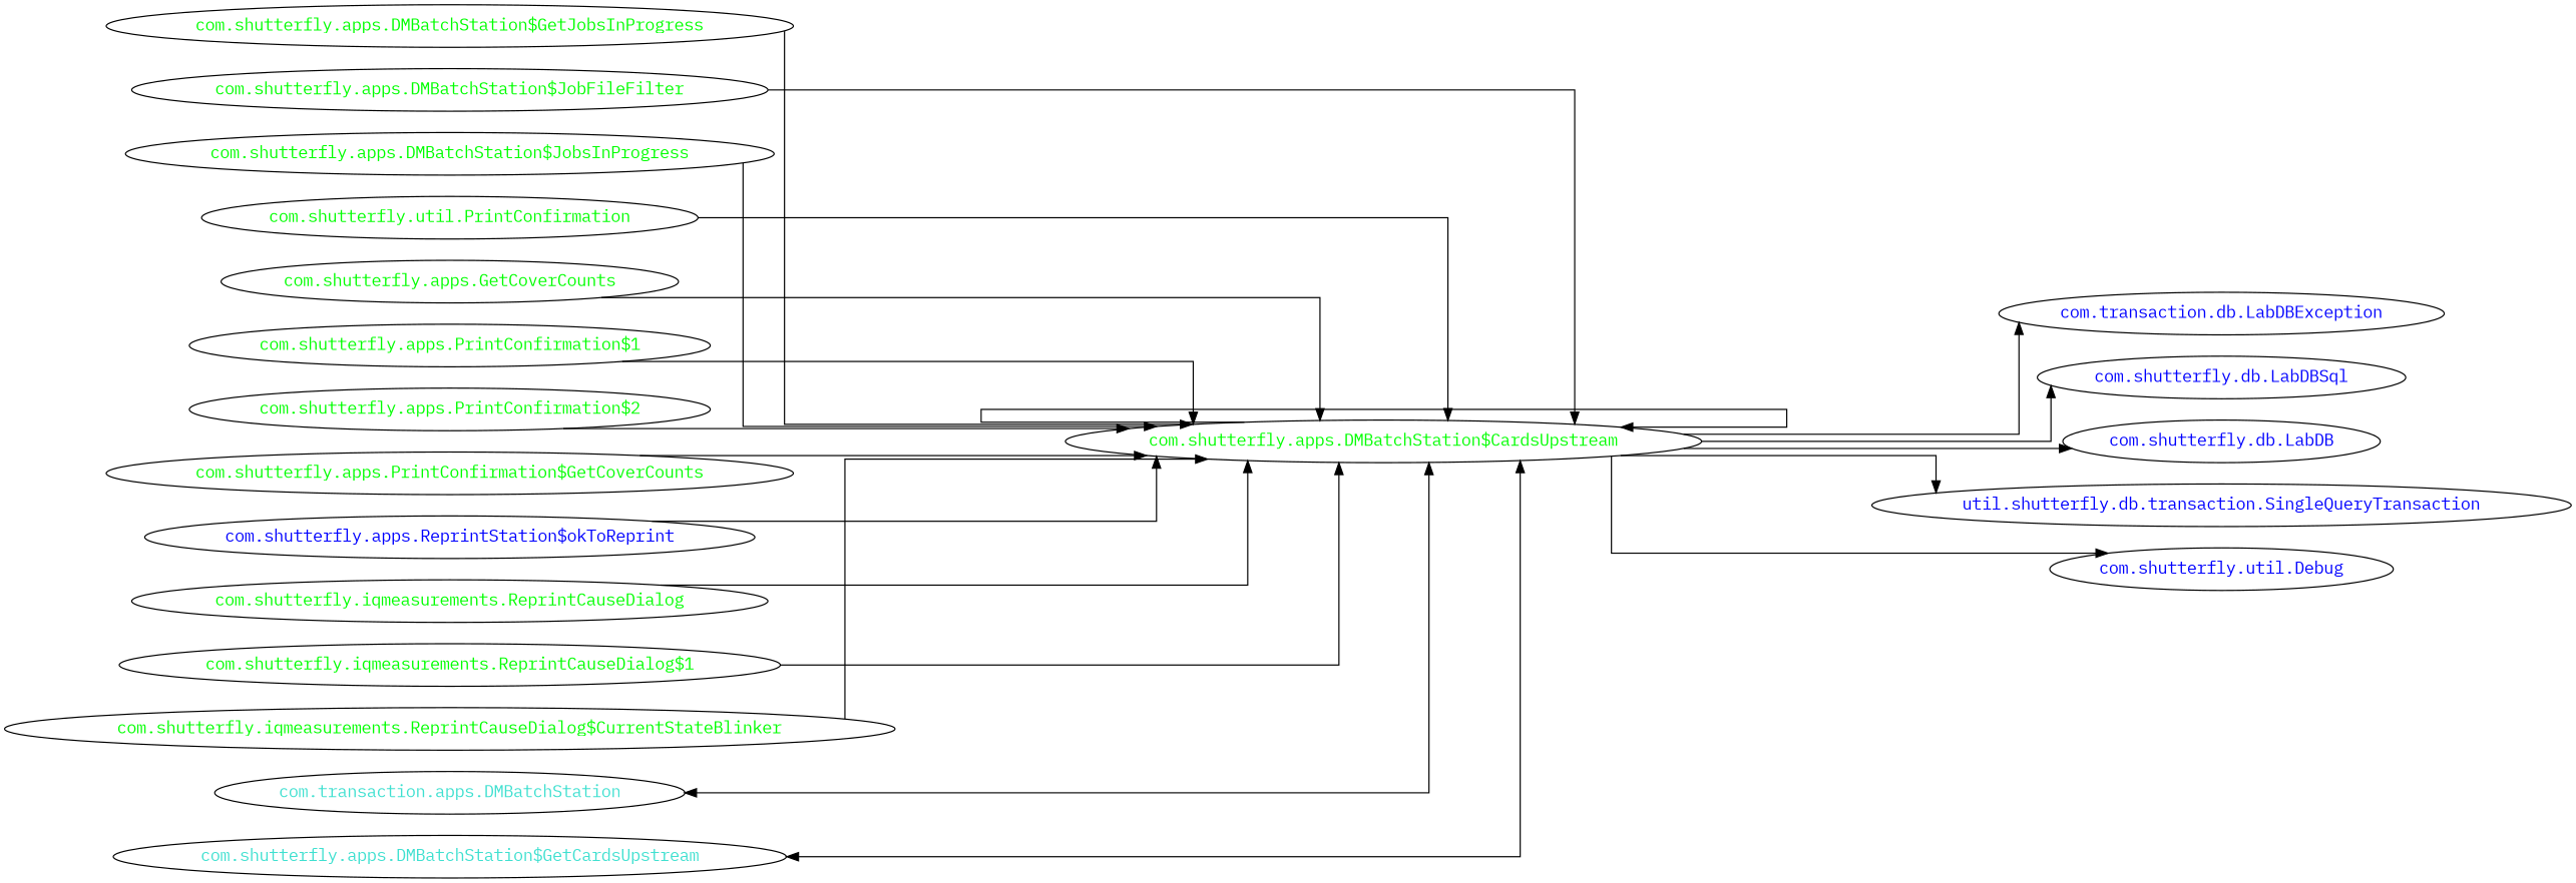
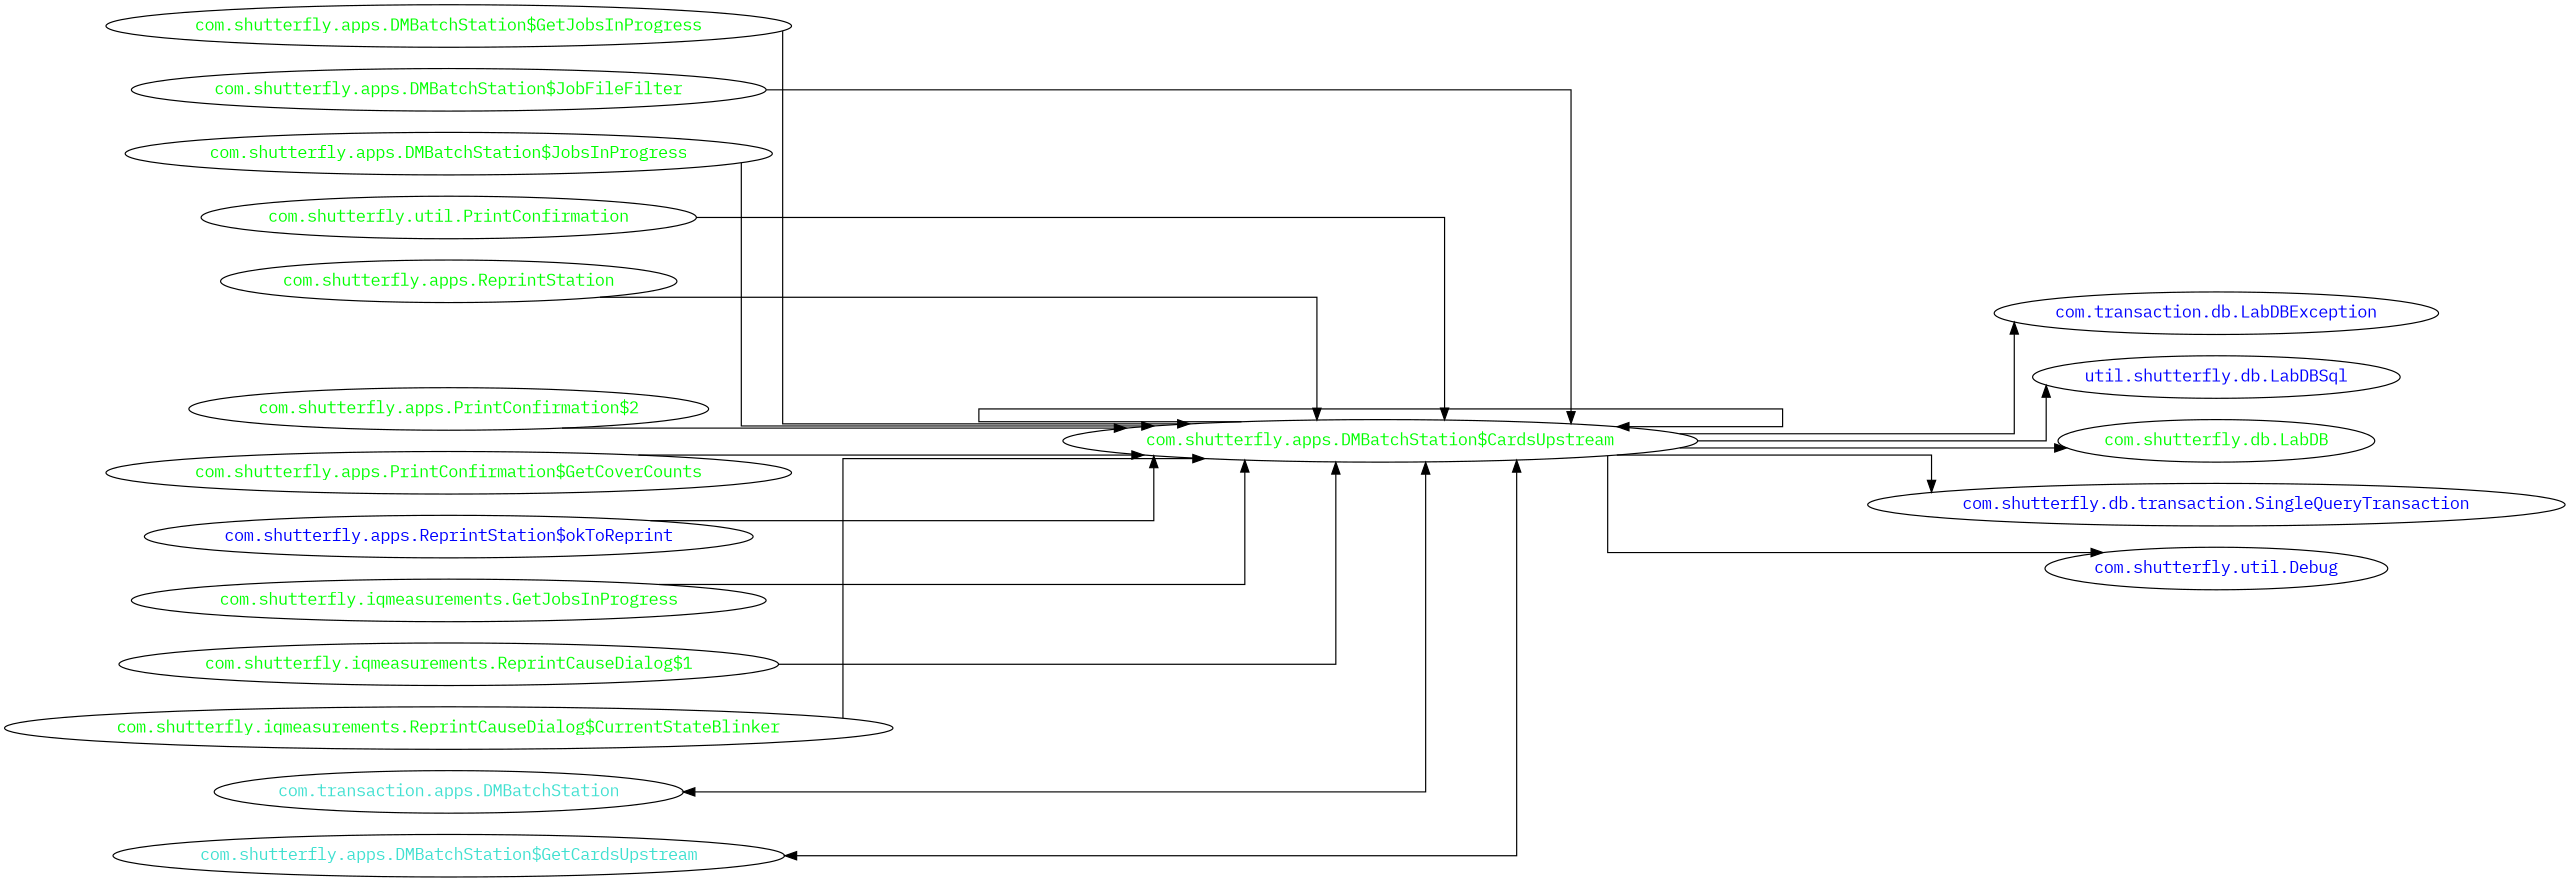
  digraph {
    concentrate=true
    fontname="IBM Plex Mono"
    rankdir=LR
    ranksep=2.0
    splines=ortho
    node [fontcolor=green fontname="IBM Plex Mono"]
    edge [fontname="IBM Plex Mono"]
    "com.shutterfly.apps.DMBatchStation$CardsUpstream"
    n2 [fontcolor=blue label="com.transaction.db.LabDBException"]
-   "com.shutterfly.db.LabDBSql" [fontcolor=blue]
-   "com.shutterfly.db.LabDB" [fontcolor=blue]
-   "com.shutterfly.db.transaction.SingleQueryTransaction" [fontcolor=blue label="util.shutterfly.db.transaction.SingleQueryTransaction"]
+   "com.shutterfly.db.LabDBSql" [fontcolor=blue label="util.shutterfly.db.LabDBSql"]
+   "com.shutterfly.db.LabDB"
+   "com.shutterfly.db.transaction.SingleQueryTransaction" [fontcolor=blue]
    "com.shutterfly.util.Debug" [fontcolor=blue]
    "com.shutterfly.apps.DMBatchStation$GetJobsInProgress"
    "com.shutterfly.apps.DMBatchStation$JobFileFilter"
    "com.shutterfly.apps.DMBatchStation$JobsInProgress"
    n10 [label="com.shutterfly.util.PrintConfirmation"]
-   "com.shutterfly.apps.ReprintStation" [label="com.shutterfly.apps.GetCoverCounts"]
-   "com.shutterfly.apps.PrintConfirmation$1"
+   "com.shutterfly.apps.ReprintStation"
    "com.shutterfly.apps.PrintConfirmation$2"
    "com.shutterfly.apps.PrintConfirmation$GetCoverCounts"
    "com.shutterfly.apps.ReprintStation$okToReprint" [fontcolor=blue]
-   "com.shutterfly.iqmeasurements.ReprintCauseDialog"
+   "com.shutterfly.iqmeasurements.ReprintCauseDialog" [label="com.shutterfly.iqmeasurements.GetJobsInProgress"]
    "com.shutterfly.iqmeasurements.ReprintCauseDialog$1"
    "com.shutterfly.iqmeasurements.ReprintCauseDialog$CurrentStateBlinker"
    n19 [fontcolor=turquoise label="com.transaction.apps.DMBatchStation"]
    "com.shutterfly.apps.DMBatchStation$GetCardsUpstream" [fontcolor=turquoise]
    "com.shutterfly.apps.DMBatchStation$CardsUpstream" -> "com.shutterfly.apps.DMBatchStation$CardsUpstream"
    "com.shutterfly.apps.DMBatchStation$CardsUpstream" -> n2
    "com.shutterfly.apps.DMBatchStation$CardsUpstream" -> "com.shutterfly.db.LabDBSql"
    "com.shutterfly.apps.DMBatchStation$CardsUpstream" -> "com.shutterfly.db.LabDB"
    "com.shutterfly.apps.DMBatchStation$CardsUpstream" -> "com.shutterfly.db.transaction.SingleQueryTransaction"
    "com.shutterfly.apps.DMBatchStation$CardsUpstream" -> "com.shutterfly.util.Debug"
    "com.shutterfly.apps.DMBatchStation$GetJobsInProgress" -> "com.shutterfly.apps.DMBatchStation$CardsUpstream"
    "com.shutterfly.apps.DMBatchStation$JobFileFilter" -> "com.shutterfly.apps.DMBatchStation$CardsUpstream"
    "com.shutterfly.apps.DMBatchStation$JobsInProgress" -> "com.shutterfly.apps.DMBatchStation$CardsUpstream"
    n10 -> "com.shutterfly.apps.DMBatchStation$CardsUpstream"
    "com.shutterfly.apps.ReprintStation" -> "com.shutterfly.apps.DMBatchStation$CardsUpstream"
-   "com.shutterfly.apps.PrintConfirmation$1" -> "com.shutterfly.apps.DMBatchStation$CardsUpstream"
    "com.shutterfly.apps.PrintConfirmation$2" -> "com.shutterfly.apps.DMBatchStation$CardsUpstream"
    "com.shutterfly.apps.PrintConfirmation$GetCoverCounts" -> "com.shutterfly.apps.DMBatchStation$CardsUpstream"
    "com.shutterfly.apps.ReprintStation$okToReprint" -> "com.shutterfly.apps.DMBatchStation$CardsUpstream"
    "com.shutterfly.iqmeasurements.ReprintCauseDialog" -> "com.shutterfly.apps.DMBatchStation$CardsUpstream"
    "com.shutterfly.iqmeasurements.ReprintCauseDialog$1" -> "com.shutterfly.apps.DMBatchStation$CardsUpstream"
    "com.shutterfly.iqmeasurements.ReprintCauseDialog$CurrentStateBlinker" -> "com.shutterfly.apps.DMBatchStation$CardsUpstream"
    n19 -> "com.shutterfly.apps.DMBatchStation$CardsUpstream" [dir=both]
    "com.shutterfly.apps.DMBatchStation$GetCardsUpstream" -> "com.shutterfly.apps.DMBatchStation$CardsUpstream" [dir=both]
  }
